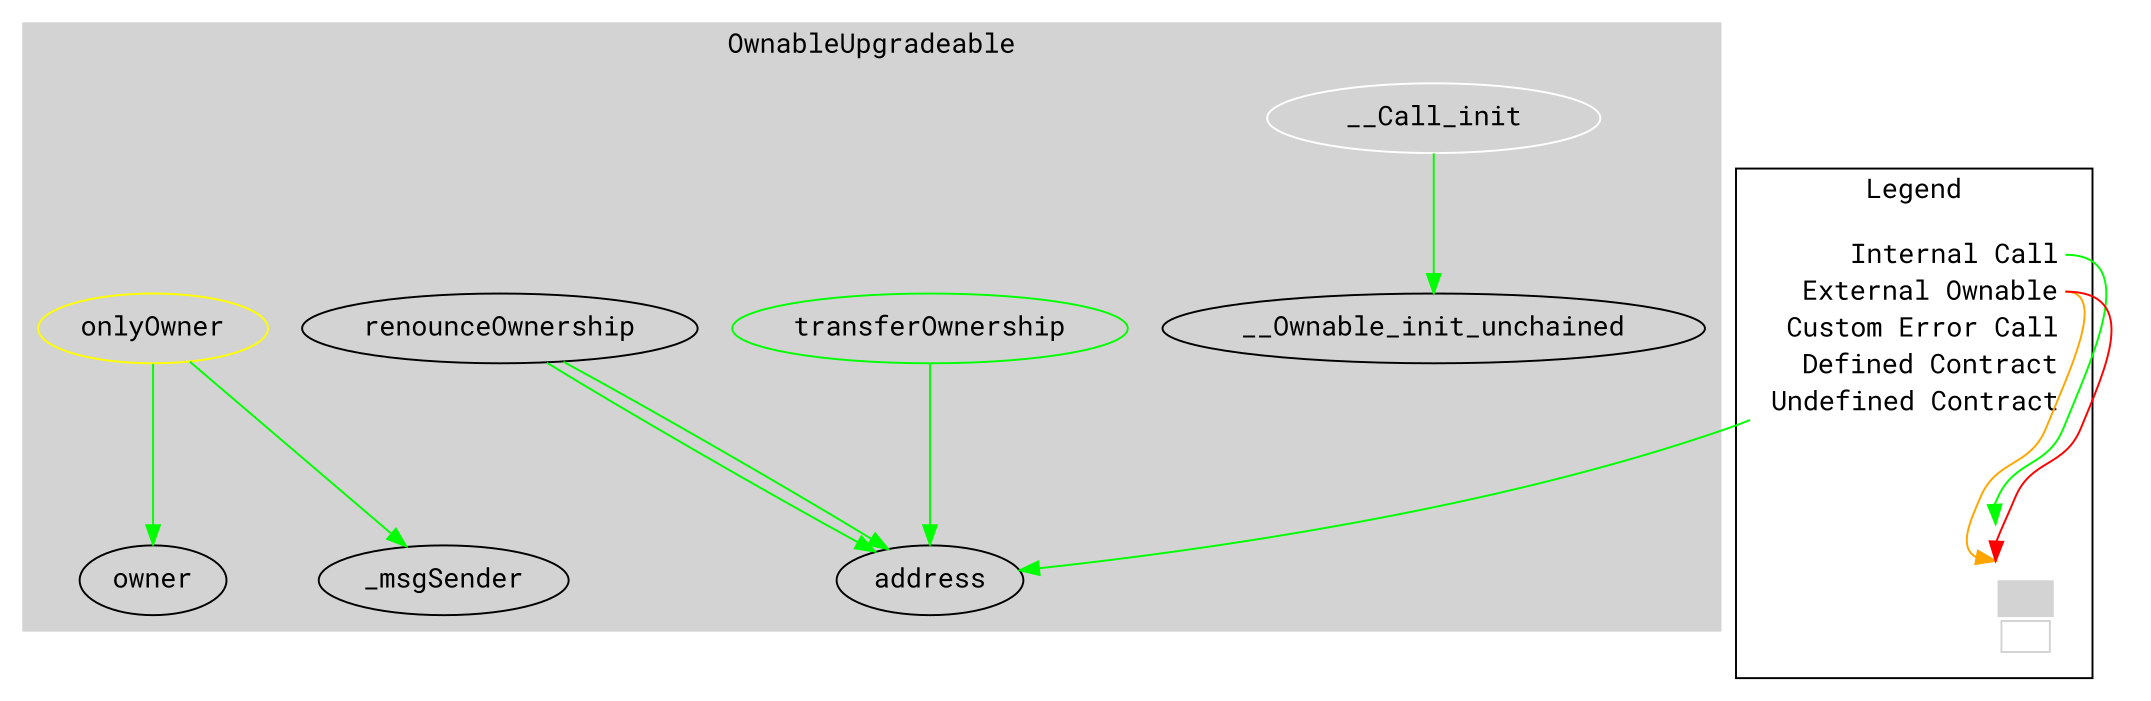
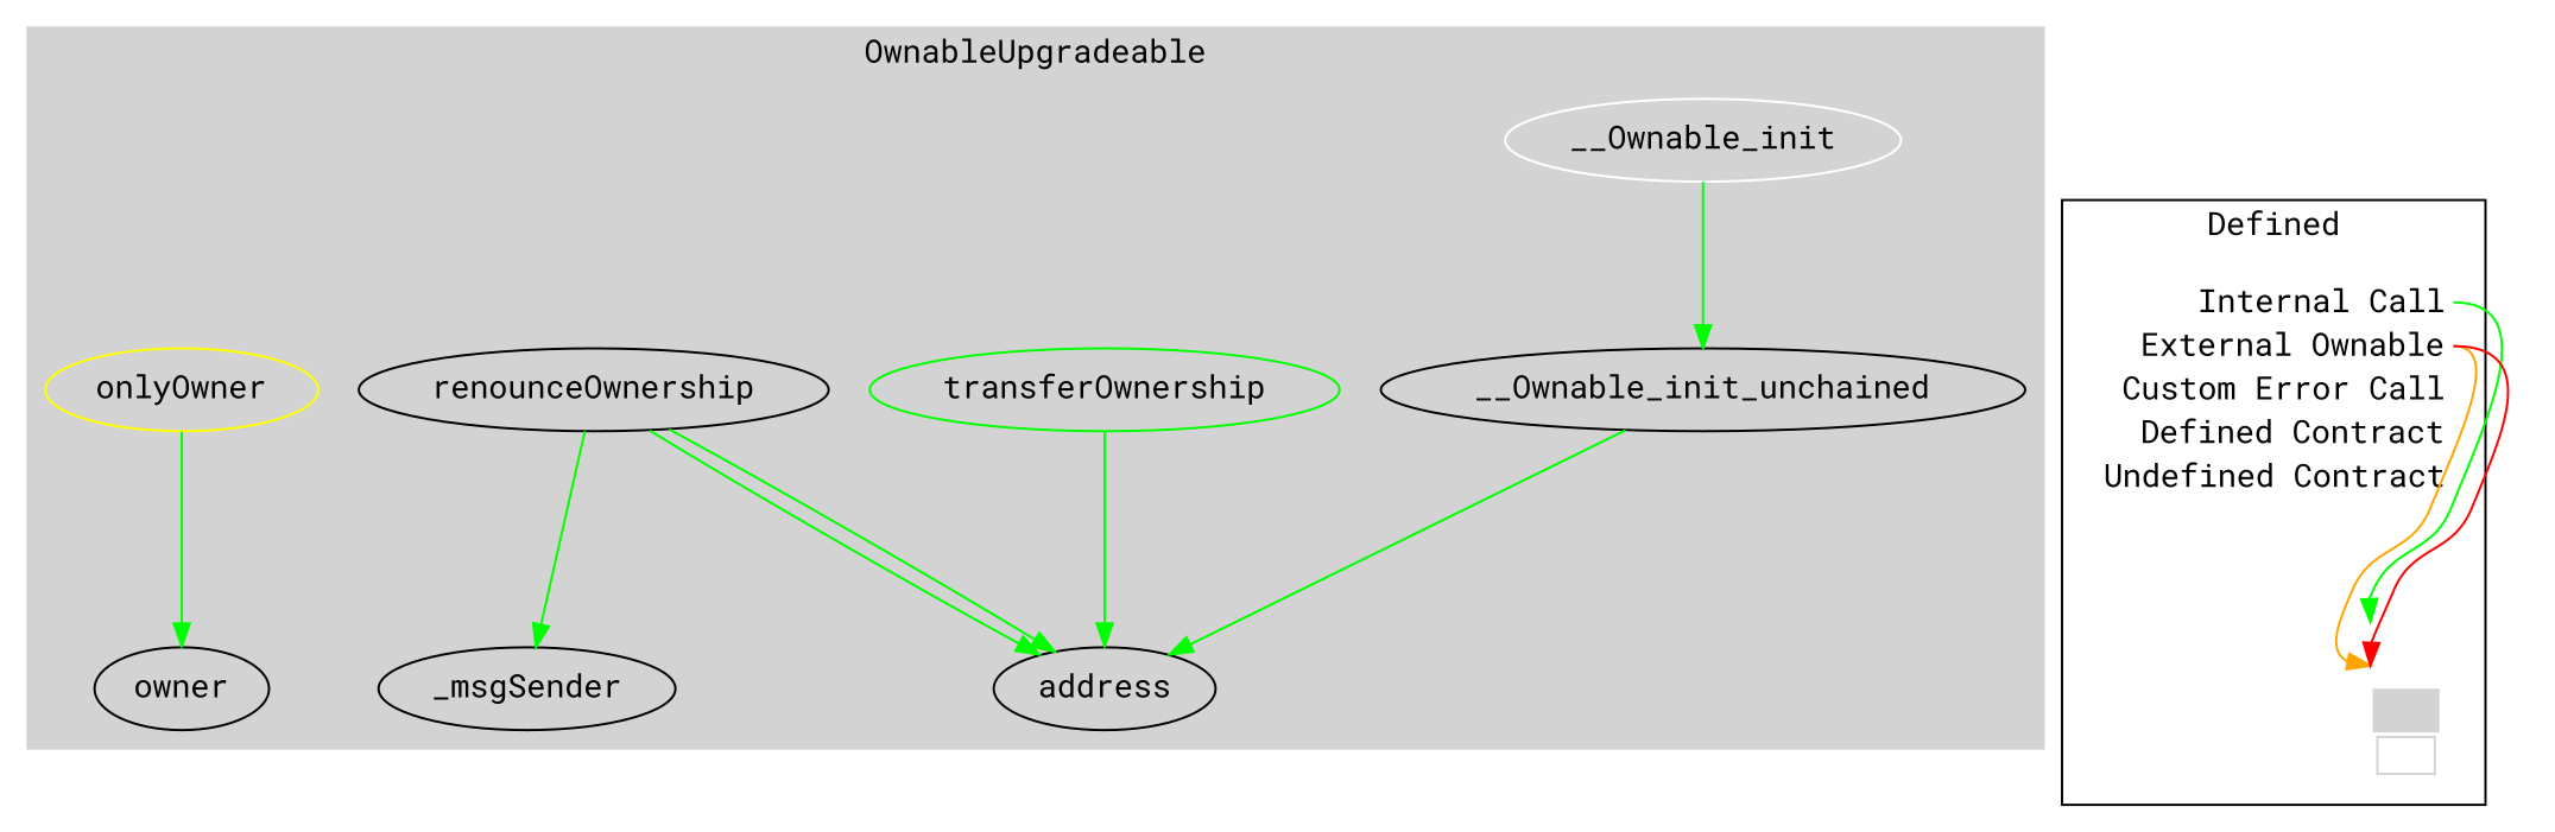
  digraph {
    compound=true
    fontname="Roboto Mono"
    rankdir=TB
    node [fontname="Roboto Mono"]
    edge [color=green fontname="Roboto Mono"]
-   n1 [color=white label=__Call_init]
+   n1 [color=white label=__Ownable_init]
    n2 [label=__Ownable_init_unchained]
    n3 [label=owner]
    n4 [color=yellow label=onlyOwner]
    n5 [color=black label=renounceOwnership]
    n6 [color=green label=transferOwnership]
    n7 [label=_msgSender]
    n8 [label=address]
    n9 [label=<<table border="0" cellpadding="2" cellspacing="0" cellborder="0">   <tr><td align="right" port="i1">Internal Call</td></tr>   <tr><td align="right" port="i2">External Ownable</td></tr>   <tr><td align="right" port="i2">Custom Error Call</td></tr>   <tr><td align="right" port="i3">Defined Contract</td></tr>   <tr><td align="right" port="i4">Undefined Contract</td></tr>   </table>> shape=plaintext]
    n10 [label=<<table border="0" cellpadding="2" cellspacing="0" cellborder="0">   <tr><td port="i1">&nbsp;&nbsp;&nbsp;</td></tr>   <tr><td port="i2">&nbsp;&nbsp;&nbsp;</td></tr>   <tr><td port="i3" bgcolor="lightgray">&nbsp;&nbsp;&nbsp;</td></tr>   <tr><td port="i4">     <table border="1" cellborder="0" cellspacing="0" cellpadding="7" color="lightgray">       <tr>        <td></td>       </tr>      </table>   </td></tr>   </table>> shape=plaintext]
    subgraph cluster_1 {
      bgcolor=lightgray
      color=lightgray
      label=OwnableUpgradeable
      style=filled
      n1
      n2
      n3
      n4
      n5
      n6
      n7
      n8
    }
    subgraph cluster_2 {
-     label=Legend
+     label=Defined
      n9
      n10
    }
    n1 -> n2
-   n9 -> n8
+   n2 -> n8
    n4 -> n3
-   n4 -> n7
+   n5 -> n7
    n5 -> n8
    n5 -> n8
    n6 -> n8
    n9 -> n10 [headport="i1:w" tailport="i1:e"]
    n9 -> n10 [color=orange headport="i2:w" tailport="i2:e"]
    n9 -> n10 [color=red headport="i2:w" tailport="i2:e"]
  }
